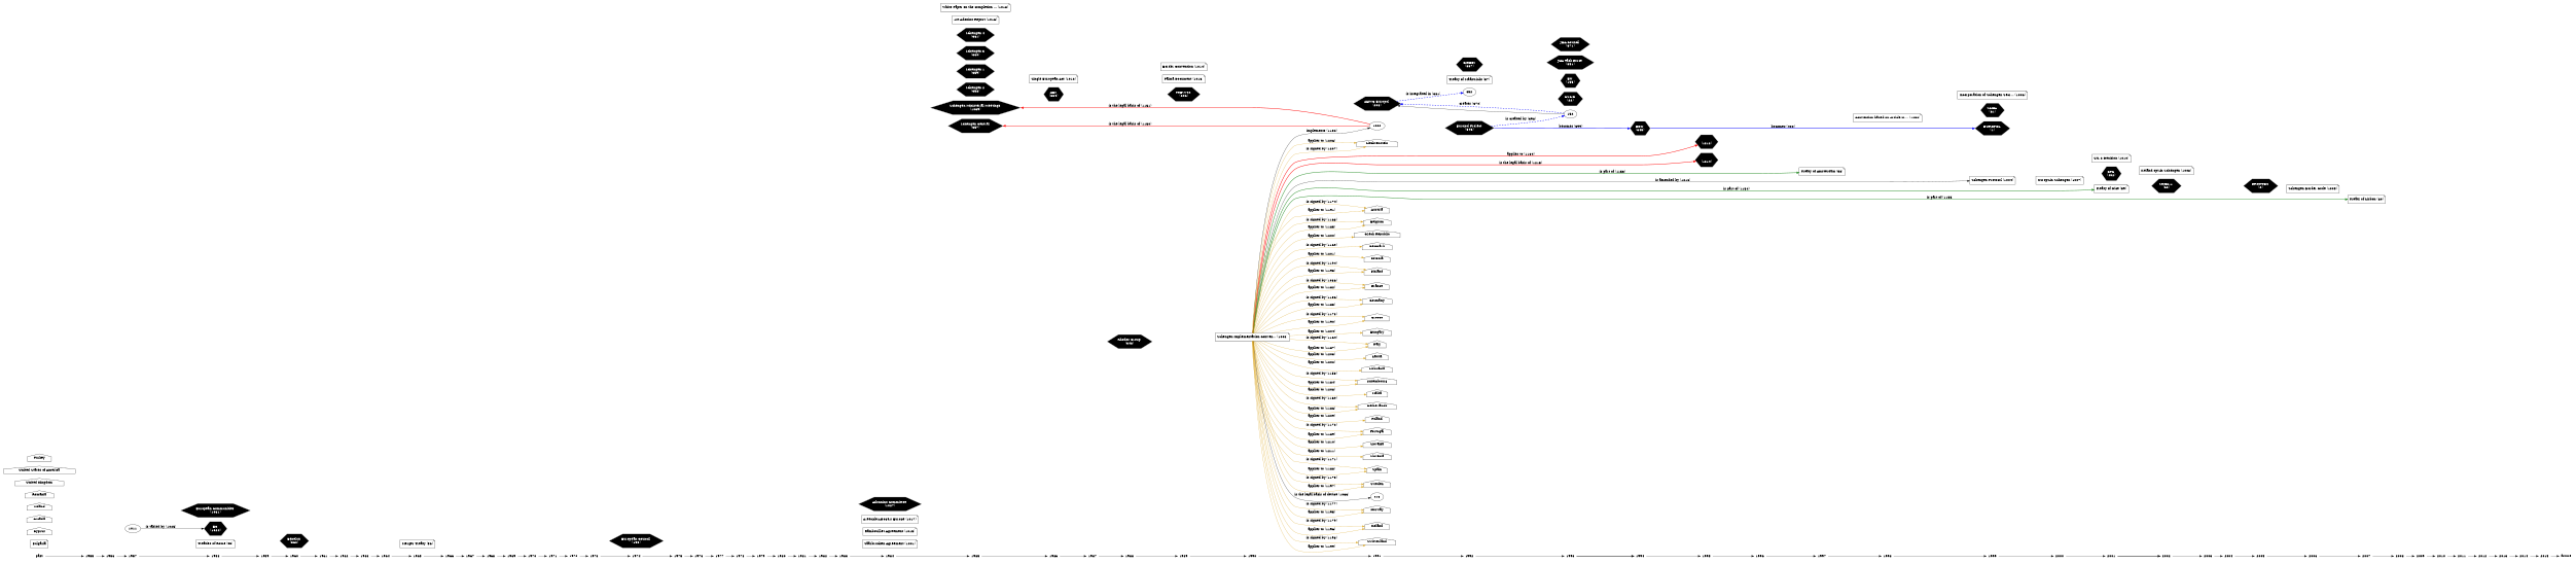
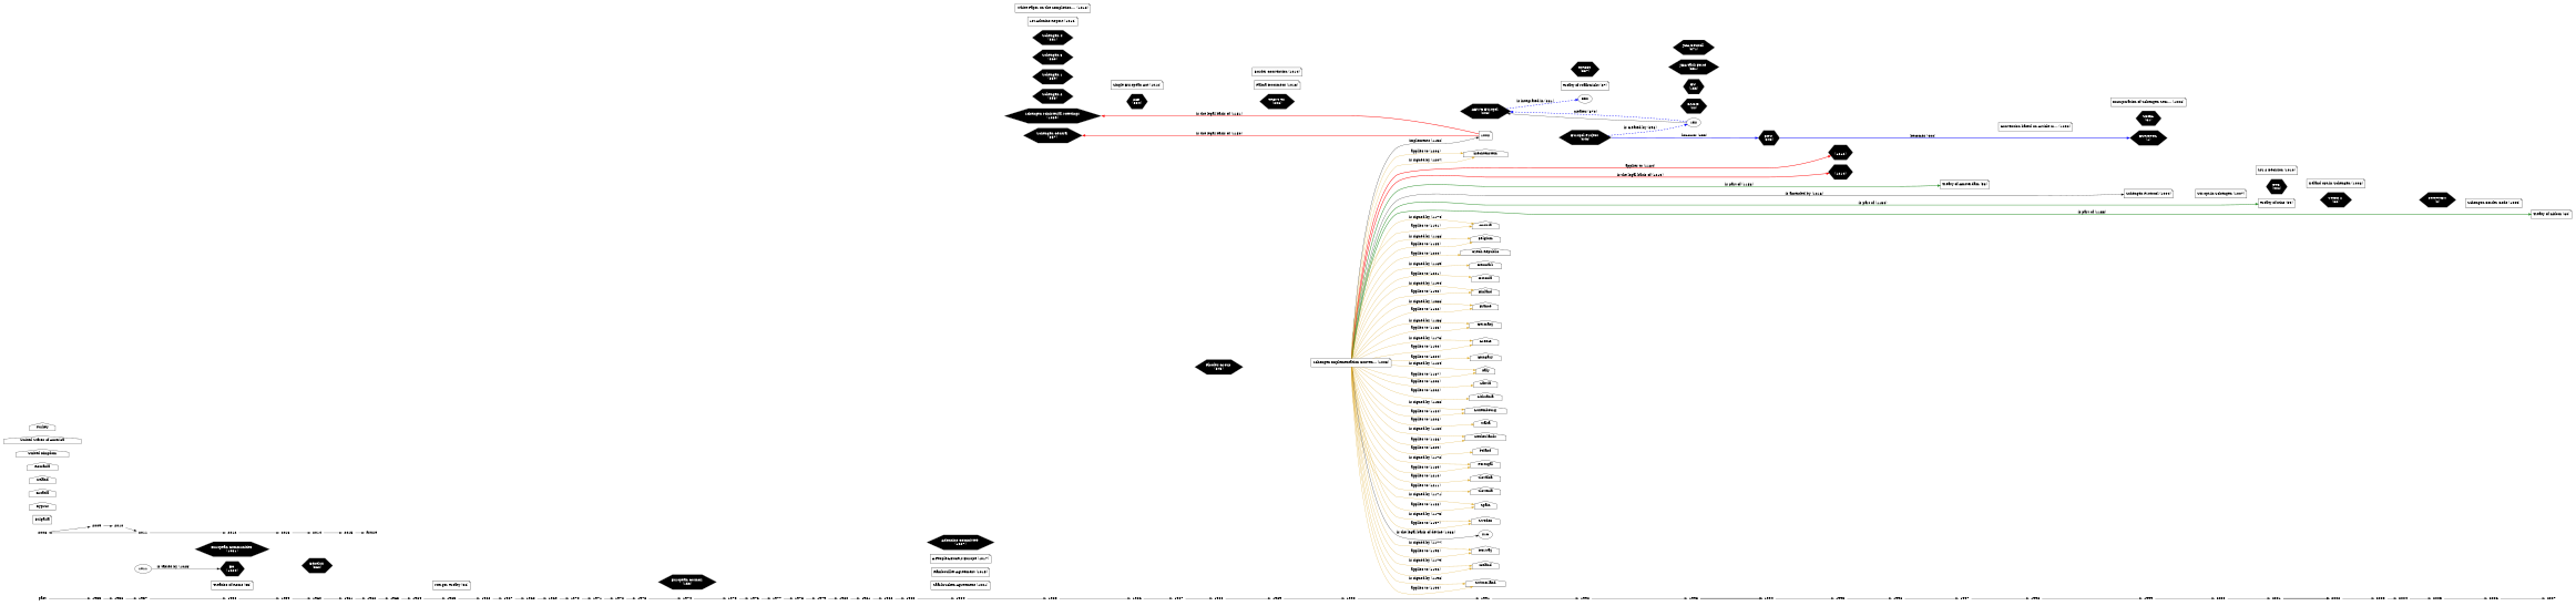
  digraph {
    fontname="DejaVu Serif"
    rankdir=LR
    node [fontname="DejaVu Serif" shape=plaintext]
    edge [fontname="DejaVu Serif"]
    1956
    1955
    1957
    n4 [label="Treaties of Rome (55)" shape=note]
    n5 [color=white fillcolor=black fontcolor=white label="EC \n(1024)" shape=hexagon style=filled]
    n6 [color=white fillcolor=black fontcolor=white label="European Communities \n(1031)" shape=hexagon style=filled]
    1958
    1959
    n9 [color=white fillcolor=black fontcolor=white label="Benelux \n(362)" shape=hexagon style=filled]
    1960
    1961
    1962
    1963
    1964
    1969
    n16 [label="Merger Treaty (56)" shape=note]
    1965
    1966
    1967
    1968
    1970
    1971
    1972
    1973
    1977
    n26 [color=white fillcolor=black fontcolor=white label="European Council \n(153)" shape=hexagon style=filled]
    1974
    1975
    1976
    1978
    1979
    1980
    n33 [color=white fillcolor=black fontcolor=white label="Rhodes Group \n(348)" shape=hexagon style=filled]
    1988
    1981
    1982
    1983
    n38 [label="Saarbrucken Agreement (1001)" shape=note]
    n39 [label="Rambouillet Agreement (1015)" shape=note]
    n40 [label="A People&amp;#039;s Europe (1017)" shape=note]
    n41 [color=white fillcolor=black fontcolor=white label="Adonnino Committee \n(1027)" shape=hexagon style=filled]
    1984
    n43 [color=white fillcolor=black fontcolor=white label="Schengen Central \n(357)" shape=hexagon style=filled]
    n44 [color=white fillcolor=black fontcolor=white label="Schengen 2 \n(358)" shape=hexagon style=filled]
    n45 [color=white fillcolor=black fontcolor=white label="Schengen 1 \n(359)" shape=hexagon style=filled]
    n46 [color=white fillcolor=black fontcolor=white label="Schengen 3 \n(360)" shape=hexagon style=filled]
    n47 [color=white fillcolor=black fontcolor=white label="Schengen 4 \n(361)" shape=hexagon style=filled]
    n48 [label="1st Adonino Report (1016)" shape=note]
    n49 [label="White Paper on the completion … (1018)" shape=note]
    n50 [color=white fillcolor=black fontcolor=white label="Schengen Ministerial Meetings \n(1039)" shape=hexagon style=filled]
    1985
    n52 [color=white fillcolor=black fontcolor=white label="AHI \n(334)" shape=hexagon style=filled]
    n53 [label="Single European Act (1012)" shape=note]
    1986
    1987
    n56 [color=white fillcolor=black fontcolor=white label="TREVI 92 \n(206)" shape=hexagon style=filled]
    n57 [label="Palma Document (1013)" shape=note]
    n58 [label="Border Convention (1014)" shape=note]
    1989
    n60 [label="Schengen Implementation Conven… (1003)" shape=note]
    1990
    n62 [color=white fillcolor=black fontcolor=white label="AHWG Europol \n(208)" shape=hexagon style=filled]
    1991
    n64 [label="Treaty of Maastricht (57)" shape=note]
    n65 [color=white fillcolor=black fontcolor=white label="CIREFI \n(337)" shape=hexagon style=filled]
    n66 [color=white fillcolor=black fontcolor=white label="Europol Project \n(346)" shape=hexagon style=filled]
    1992
    n68 [color=white fillcolor=black fontcolor=white label="GSC/D \n(22)" shape=hexagon style=filled]
    n69 [color=white fillcolor=black fontcolor=white label="EU \n(155)" shape=hexagon style=filled]
    n70 [color=white fillcolor=black fontcolor=white label="JHA Task Force \n(351)" shape=hexagon style=filled]
    n71 [color=white fillcolor=black fontcolor=white label="JHA Council \n(371)" shape=hexagon style=filled]
    1993
    n73 [color=white fillcolor=black fontcolor=white label="EDU \n(345)" shape=hexagon style=filled]
    1994
    n75 [color=white fillcolor=black fontcolor=white label=" \n(1212)" shape=hexagon style=filled]
    n76 [color=white fillcolor=black fontcolor=white label=" \n(1214)" shape=hexagon style=filled]
    1995
    1996
    n79 [label="Treaty of Amsterdam (58)" shape=note]
    1997
    n81 [label="Convention based on Article K.… (1250)" shape=note]
    1998
    n83 [color=white fillcolor=black fontcolor=white label="EUROPOL \n(1)" shape=hexagon style=filled]
    n84 [color=white fillcolor=black fontcolor=white label="SCIFA \n(61)" shape=hexagon style=filled]
    n85 [label="Schengen Protocol (1004)" shape=note]
    n86 [label="Incorporation of Schengen Secr… (1006)" shape=note]
    1999
    n88 [label="UK opt-in Schengen (1007)" shape=note]
    2000
    n90 [label="Treaty of Nice (59)" shape=note]
    n91 [color=white fillcolor=black fontcolor=white label="CTG \n(402)" shape=hexagon style=filled]
    n92 [label="SIS 2 Decision (1010)" shape=note]
    2001
    n94 [color=white fillcolor=black fontcolor=white label="SCIFA + \n(62)" shape=hexagon style=filled]
    n95 [label="Ireland opt-in Schengen (1008)" shape=note]
    2002
    2003
    2004
    n99 [color=white fillcolor=black fontcolor=white label="FRONTEX \n(2)" shape=hexagon style=filled]
    2005
    n101 [label="Schengen Border Code (1005)" shape=note]
    2006
    n103 [label="Treaty of Lisbon (60)" shape=note]
    2007
    2008
    2009
    2010
    2011
    2012
    2013
    2014
    2015
    n113 [label=Austria shape=house]
    n114 [label=Belgium shape=house]
    n115 [label="Czech Republic" shape=house]
    n116 [label=Denmark shape=house]
    n117 [label=Estonia shape=house]
    n118 [label=Finland shape=house]
    n119 [label=France shape=house]
    n120 [label=Germany shape=house]
    n121 [label=Greece shape=house]
    n122 [label=Hungary shape=house]
    n123 [label=Italy shape=house]
    n124 [label=Latvia shape=house]
    n125 [label=Lithuania shape=house]
    n126 [label=Luxembourg shape=house]
    n127 [label=Malta shape=house]
    n128 [label=Netherlands shape=house]
    n129 [label=Poland shape=house]
    n130 [label=Portugal shape=house]
    n131 [label=Slovakia shape=house]
    n132 [label=Slovenia shape=house]
    n133 [label=Spain shape=house]
    n134 [label=Sweden shape=house]
    216 [shape=""]
-   1002 [shape=""]
+   1002 [shape=note]
    n137 [label=Norway shape=house]
    n138 [label=Iceland shape=house]
    n139 [label=Switzerland shape=house]
    n140 [label=Liechtenstein shape=house]
    352 [shape=""]
    152 [shape=""]
    n143 [label=future]
    n144 [label=Bulgaria shape=note]
    n145 [label=Cyprus shape=house]
    n146 [label=Croatia shape=house]
    n147 [label=Ireland shape=house]
    n148 [label=Romania shape=house]
    n149 [label="United Kingdom" shape=house]
    n150 [label="United States of America" shape=house]
    n151 [label=Turkey shape=house]
    1011 [shape=""]
    n153 [label=past]
    subgraph sub_1 {
      rank=same
      1956
    }
    subgraph sub_2 {
      rank=same
      1955
    }
    subgraph sub_3 {
      rank=same
      1957
    }
    subgraph sub_4 {
      rank=same
      n4
      n5
      n6
      1958
    }
    subgraph sub_5 {
      rank=same
      1959
    }
    subgraph sub_6 {
      rank=same
      n9
      1960
    }
    subgraph sub_7 {
      rank=same
      1961
    }
    subgraph sub_8 {
      rank=same
      1962
    }
    subgraph sub_9 {
      rank=same
      1963
    }
    subgraph sub_10 {
      rank=same
      1964
    }
    subgraph sub_11 {
      rank=same
      1969
    }
    subgraph sub_12 {
      rank=same
      n16
      1965
    }
    subgraph sub_13 {
      rank=same
      1966
    }
    subgraph sub_14 {
      rank=same
      1967
    }
    subgraph sub_15 {
      rank=same
      1968
    }
    subgraph sub_16 {
      rank=same
      1970
    }
    subgraph sub_17 {
      rank=same
      1971
    }
    subgraph sub_18 {
      rank=same
      1972
    }
    subgraph sub_19 {
      rank=same
      1973
    }
    subgraph sub_20 {
      rank=same
      1977
    }
    subgraph sub_21 {
      rank=same
      n26
      1974
    }
    subgraph sub_22 {
      rank=same
      1975
    }
    subgraph sub_23 {
      rank=same
      1976
    }
    subgraph sub_24 {
      rank=same
      1978
    }
    subgraph sub_25 {
      rank=same
      1979
    }
    subgraph sub_26 {
      rank=same
      1980
    }
    subgraph sub_27 {
      rank=same
      n33
      1988
    }
    subgraph sub_28 {
      rank=same
      1981
    }
    subgraph sub_29 {
      rank=same
      1982
    }
    subgraph sub_30 {
      rank=same
      1983
    }
    subgraph sub_31 {
      rank=same
      n38
      n39
      n40
      n41
      1984
    }
    subgraph sub_32 {
      rank=same
      n43
      n44
      n45
      n46
      n47
      n48
      n49
      n50
      1985
    }
    subgraph sub_33 {
      rank=same
      n52
      n53
      1986
    }
    subgraph sub_34 {
      rank=same
      1987
    }
    subgraph sub_35 {
      rank=same
      n56
      n57
      n58
      1989
    }
    subgraph sub_36 {
      rank=same
      n60
      1990
    }
    subgraph sub_37 {
      rank=same
      n62
      1991
    }
    subgraph sub_38 {
      rank=same
      n64
      n65
      n66
      1992
    }
    subgraph sub_39 {
      rank=same
      n68
      n69
      n70
      n71
      1993
    }
    subgraph sub_40 {
      rank=same
      n73
      1994
    }
    subgraph sub_41 {
      rank=same
      n75
      n76
      1995
    }
    subgraph sub_42 {
      rank=same
      1996
    }
    subgraph sub_43 {
      rank=same
      n79
      1997
    }
    subgraph sub_44 {
      rank=same
      n81
      1998
    }
    subgraph sub_45 {
      rank=same
      n83
      n84
      n85
      n86
      1999
    }
    subgraph sub_46 {
      rank=same
      n88
      2000
    }
    subgraph sub_47 {
      rank=same
      n90
      n91
      n92
      2001
    }
    subgraph sub_48 {
      rank=same
      n94
      n95
      2002
    }
    subgraph sub_49 {
      rank=same
      2003
    }
    subgraph sub_50 {
      rank=same
      2004
    }
    subgraph sub_51 {
      rank=same
      n99
      2005
    }
    subgraph sub_52 {
      rank=same
      n101
      2006
    }
    subgraph sub_53 {
      rank=same
      n103
      2007
    }
    subgraph sub_54 {
      rank=same
      2008
    }
    subgraph sub_55 {
      rank=same
      2009
    }
    subgraph sub_56 {
      rank=same
      2010
    }
    subgraph sub_57 {
      rank=same
      2011
    }
    subgraph sub_58 {
      rank=same
      2012
    }
    subgraph sub_59 {
      rank=same
      2013
    }
    subgraph sub_60 {
      rank=same
      2014
    }
    subgraph sub_61 {
      rank=same
      2015
    }
    1956 -> 1957
    1955 -> 1956
    1957 -> 1958
    1958 -> 1959
    1959 -> 1960
    1960 -> 1961
    1961 -> 1962
    1962 -> 1963
    1963 -> 1964
    1964 -> 1965
    1969 -> 1970
    1965 -> 1966
    1966 -> 1967
    1967 -> 1968
    1968 -> 1969
    1970 -> 1971
    1971 -> 1972
    1972 -> 1973
    1973 -> 1974
    1977 -> 1978
    1974 -> 1975
    1975 -> 1976
    1976 -> 1977
    1978 -> 1979
    1979 -> 1980
    1980 -> 1981
    1988 -> 1989
    1981 -> 1982
    1982 -> 1983
    1983 -> 1984
    1984 -> 1985
    1985 -> 1986
    1986 -> 1987
    1987 -> 1988
    1989 -> 1990
    n60 -> n75 [color=red label=" applies to (1184)" penwidth=2]
    n60 -> n76 [color=red label=" is the legal basis of (1215)" penwidth=2]
    n60 -> n79 [color=forestgreen label=" is part of (1153)" style=bold]
    n60 -> n85 [label=" is amended by (1216)"]
    n60 -> n90 [color=forestgreen label=" is part of (1154)" style=bold]
    n60 -> n103 [color=forestgreen label=" is part of (1155)" style=bold]
    n60 -> n113 [color=goldenrod label=" applies to (1191)"]
    n60 -> n113 [color=goldenrod label=" is signed by (1174)"]
    n60 -> n114 [color=goldenrod label=" applies to (1185)"]
    n60 -> n114 [color=goldenrod label=" is signed by (1168)"]
    n60 -> n115 [color=goldenrod label=" applies to (1200)"]
    n60 -> n116 [color=goldenrod label=" is signed by (1169)"]
    n60 -> n117 [color=goldenrod label=" applies to (1201)"]
    n60 -> n118 [color=goldenrod label=" applies to (1193)"]
    n60 -> n118 [color=goldenrod label=" is signed by (1194)"]
    n60 -> n119 [color=goldenrod label=" applies to (1182)"]
    n60 -> n119 [color=goldenrod label=" is signed by (1036)"]
    n60 -> n120 [color=goldenrod label=" applies to (1183)"]
    n60 -> n120 [color=goldenrod label=" is signed by (1156)"]
    n60 -> n121 [color=goldenrod label=" applies to (1190)"]
    n60 -> n121 [color=goldenrod label=" is signed by (1173)"]
    n60 -> n122 [color=goldenrod label=" applies to (1204)"]
    n60 -> n123 [color=goldenrod label=" applies to (1187)"]
    n60 -> n123 [color=goldenrod label=" is signed by (1164)"]
    n60 -> n124 [color=goldenrod label=" applies to (1203)"]
    n60 -> n125 [color=goldenrod label=" applies to (1202)"]
    n60 -> n126 [color=goldenrod label=" applies to (1184)"]
    n60 -> n126 [color=goldenrod label=" is signed by (1158)"]
    n60 -> n127 [color=goldenrod label=" applies to (1208)"]
    n60 -> n128 [color=goldenrod label=" applies to (1186)"]
    n60 -> n128 [color=goldenrod label=" is signed by (1160)"]
    n60 -> n129 [color=goldenrod label=" applies to (1209)"]
    n60 -> n130 [color=goldenrod label=" applies to (1189)"]
    n60 -> n130 [color=goldenrod label=" is signed by (1172)"]
    n60 -> n131 [color=goldenrod label=" applies to (1210)"]
    n60 -> n132 [color=goldenrod label=" applies to (1211)"]
    n60 -> n133 [color=goldenrod label=" applies to (1188)"]
    n60 -> n133 [color=goldenrod label=" is signed by (1171)"]
    n60 -> n134 [color=goldenrod label=" applies to (1197)"]
    n60 -> n134 [color=goldenrod label=" is signed by (1175)"]
    n60 -> 216 [label=" is the legal basis of device (1033)"]
    n60 -> 1002 [label=" implements (1152)"]
    n60 -> n137 [color=goldenrod label=" applies to (1195)"]
    n60 -> n137 [color=goldenrod label=" is signed by (1177)"]
    n60 -> n138 [color=goldenrod label=" applies to (1196)"]
    n60 -> n138 [color=goldenrod label=" is signed by (1179)"]
    n60 -> n139 [color=goldenrod label=" applies to (1199)"]
    n60 -> n139 [color=goldenrod label=" is signed by (1198)"]
    n60 -> n140 [color=goldenrod label=" applies to (1206)"]
    n60 -> n140 [color=goldenrod label=" is signed by (1207)"]
    1990 -> 1991
    n62 -> 352 [color=blue label=" is integrated in (381)" penwidth=2 style=dashed]
    1991 -> 1992
    n66 -> n73 [color=blue label=" becomes (399)" penwidth=2 style=solid]
    n66 -> 152 [color=blue label=" is created by (398)" penwidth=2 style=dashed]
    1992 -> 1993
    1993 -> 1994 [style=bold]
    n73 -> n83 [color=blue label=" becomes (400)" penwidth=2 style=solid]
    1994 -> 1995
    1995 -> 1996
    1996 -> 1997
    1997 -> 1998
    1998 -> 1999
    1999 -> 2000
    2000 -> 2001
    2001 -> 2002 [style=bold]
    2002 -> 2003
    2003 -> 2004
    2004 -> 2005
    2005 -> 2006
    2006 -> 2007
-   2007 -> 2008
+   2011 -> 2008
    2008 -> 2009
    2009 -> 2010
    2010 -> 2011
    2011 -> 2012
    2012 -> 2013
    2013 -> 2014
    2014 -> 2015
    2015 -> n143
    1002 -> n43 [color=red label=" is the legal basis of (1150)" penwidth=2]
    1002 -> n50 [color=red label=" is the legal basis of (1151)" penwidth=2]
    152 -> n62 [color=blue label=" creates (370)" penwidth=2 style=dashed]
    152 -> n62
    1011 -> n5 [label=" is tabled by (1025)"]
    n153 -> 1955
  }
